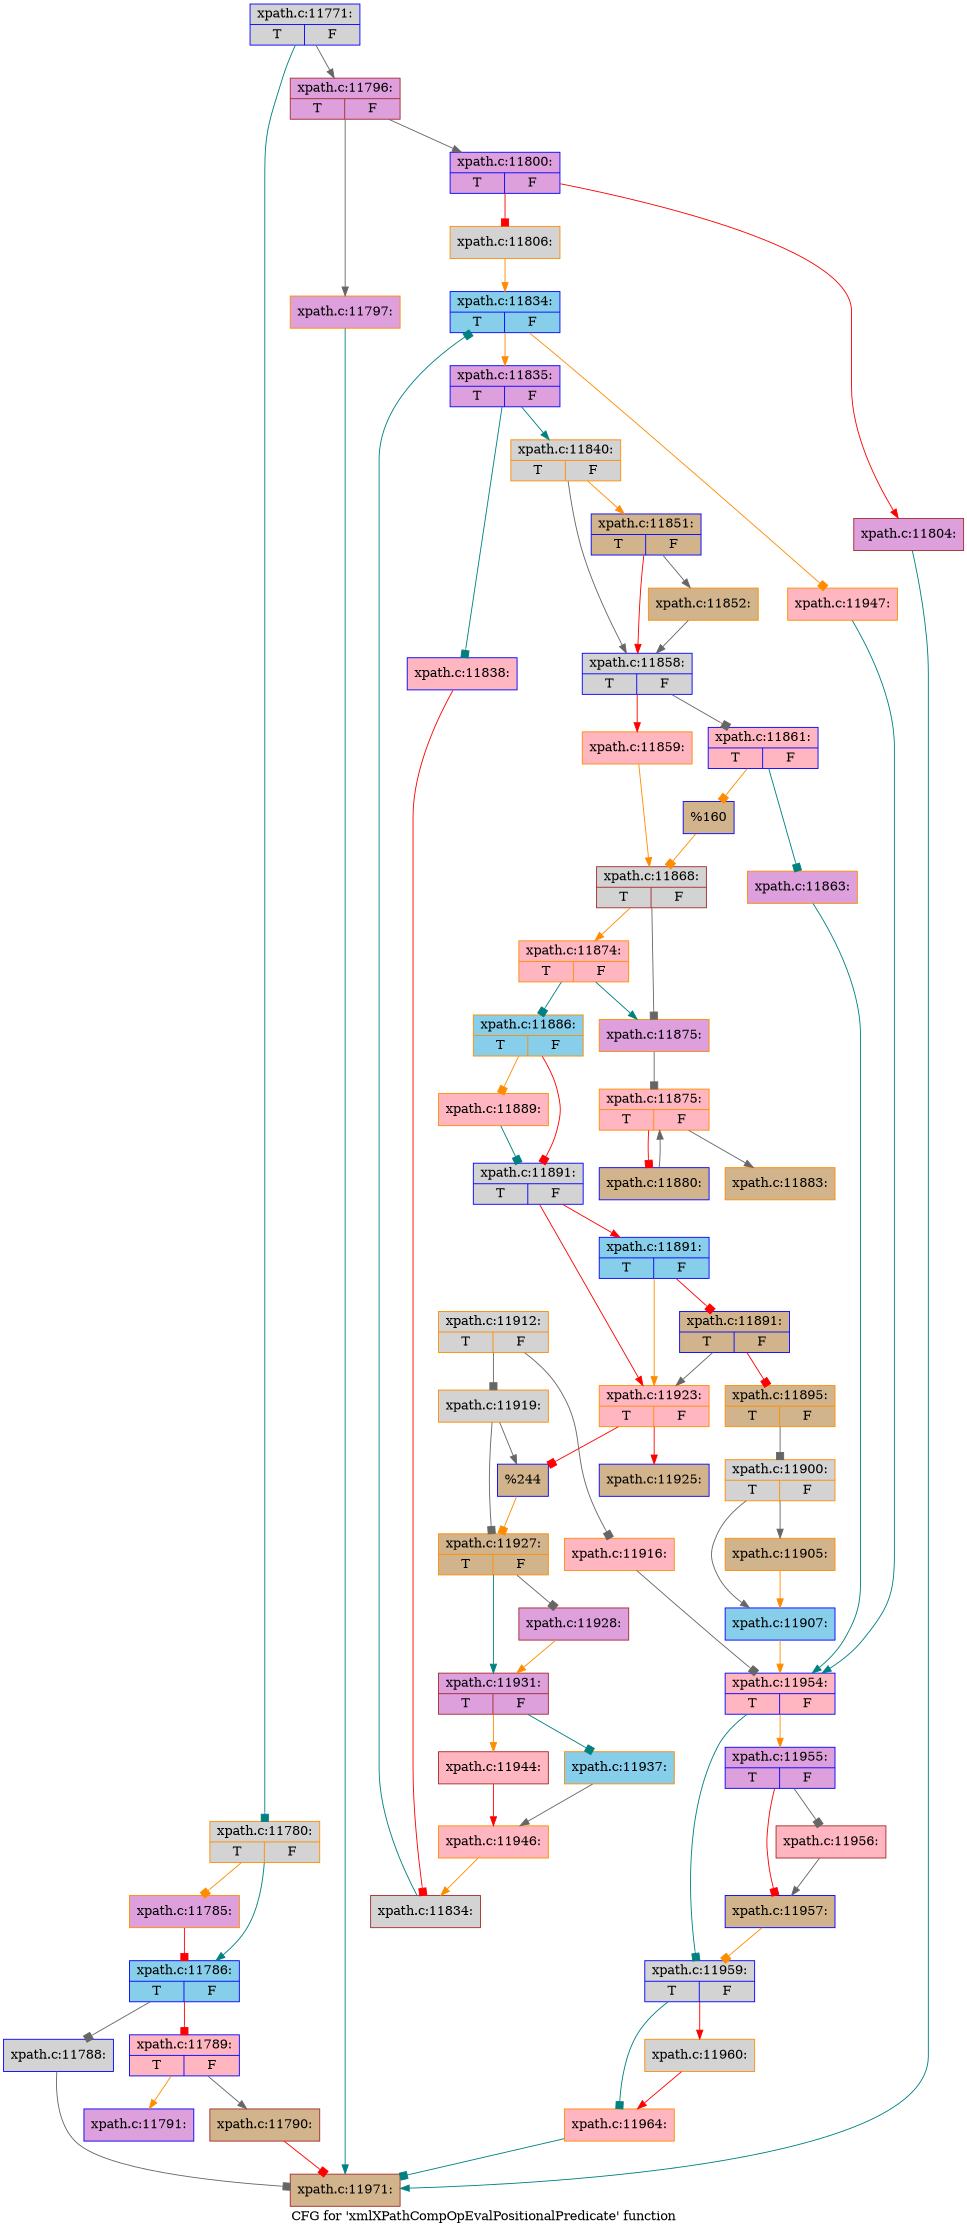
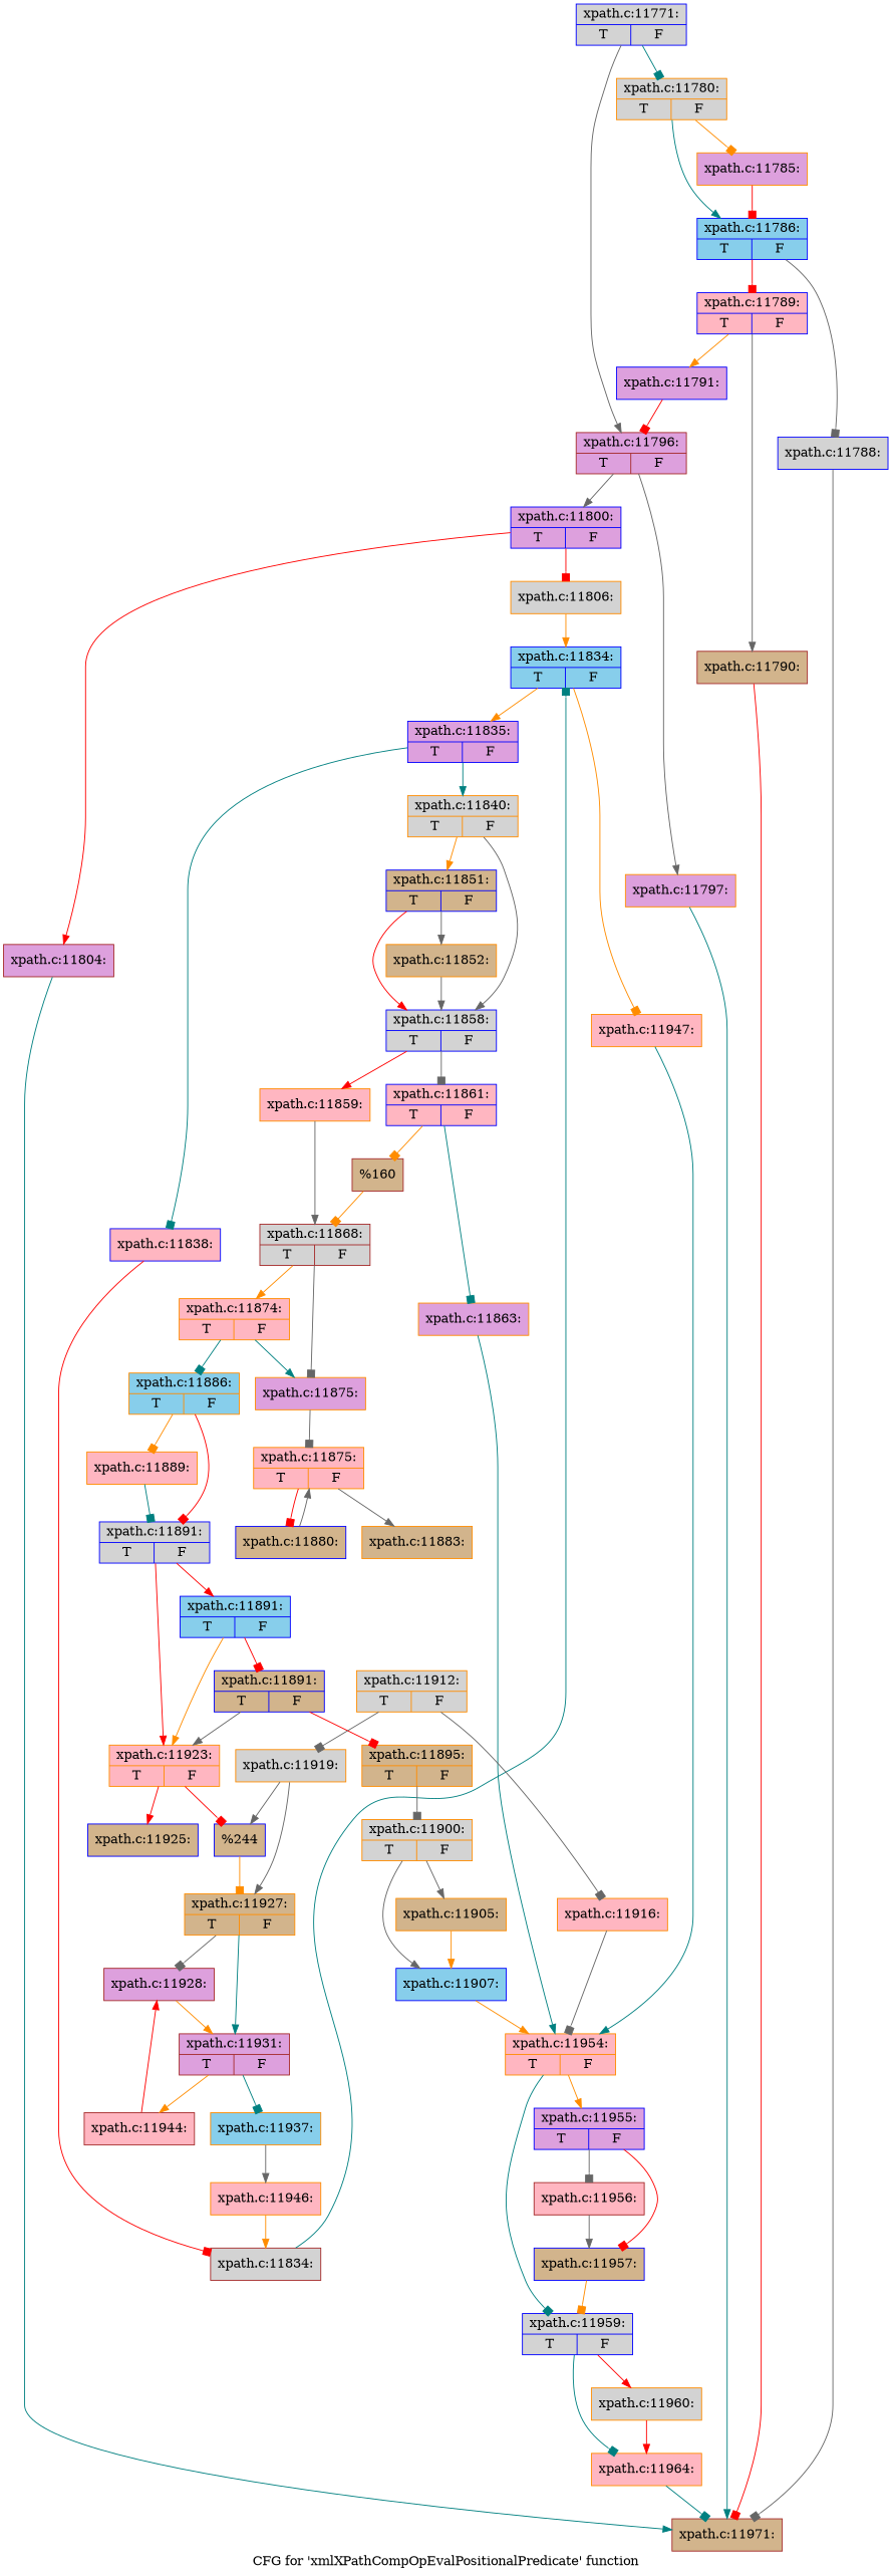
  digraph {
    label="CFG for 'xmlXPathCompOpEvalPositionalPredicate' function"
    node [color=darkorange fillcolor=lightpink shape=record style=filled]
    edge [arrowhead=normal color=gray40]
    n1 [color=blue fillcolor=lightgrey label="{xpath.c:11771:|{<s0>T|<s1>F}}"]
    n2 [fillcolor=lightgrey label="{xpath.c:11780:|{<s0>T|<s1>F}}"]
    n3 [color=brown fillcolor=plum label="{xpath.c:11796:|{<s0>T|<s1>F}}"]
    n4 [fillcolor=plum label="{xpath.c:11785:}"]
    n5 [color=blue fillcolor=skyblue label="{xpath.c:11786:|{<s0>T|<s1>F}}"]
    n6 [fillcolor=plum label="{xpath.c:11797:}"]
    n7 [color=blue fillcolor=plum label="{xpath.c:11800:|{<s0>T|<s1>F}}"]
    n8 [color=blue fillcolor=lightgrey label="{xpath.c:11788:}"]
    n9 [color=blue label="{xpath.c:11789:|{<s0>T|<s1>F}}"]
    n10 [color=brown fillcolor=tan label="{xpath.c:11971:}"]
    n11 [color=brown fillcolor=plum label="{xpath.c:11804:}"]
    n12 [fillcolor=lightgrey label="{xpath.c:11806:}"]
    n13 [color=brown fillcolor=tan label="{xpath.c:11790:}"]
    n14 [color=blue fillcolor=plum label="{xpath.c:11791:}"]
    n15 [color=blue fillcolor=skyblue label="{xpath.c:11834:|{<s0>T|<s1>F}}"]
    n16 [color=blue fillcolor=plum label="{xpath.c:11835:|{<s0>T|<s1>F}}"]
    n17 [label="{xpath.c:11947:}"]
    n18 [color=blue label="{xpath.c:11838:}"]
    n19 [fillcolor=lightgrey label="{xpath.c:11840:|{<s0>T|<s1>F}}"]
-   n20 [color=blue label="{xpath.c:11954:|{<s0>T|<s1>F}}"]
+   n20 [label="{xpath.c:11954:|{<s0>T|<s1>F}}"]
    n21 [color=brown fillcolor=lightgrey label="{xpath.c:11834:}"]
    n22 [color=blue fillcolor=tan label="{xpath.c:11851:|{<s0>T|<s1>F}}"]
    n23 [color=blue fillcolor=lightgrey label="{xpath.c:11858:|{<s0>T|<s1>F}}"]
    n24 [color=blue fillcolor=plum label="{xpath.c:11955:|{<s0>T|<s1>F}}"]
    n25 [color=blue fillcolor=lightgrey label="{xpath.c:11959:|{<s0>T|<s1>F}}"]
    n26 [fillcolor=tan label="{xpath.c:11852:}"]
    n27 [label="{xpath.c:11859:}"]
    n28 [color=blue label="{xpath.c:11861:|{<s0>T|<s1>F}}"]
    n29 [color=brown fillcolor=lightgrey label="{xpath.c:11868:|{<s0>T|<s1>F}}"]
    n30 [fillcolor=plum label="{xpath.c:11863:}"]
-   n31 [color=blue fillcolor=tan label="{%160}"]
+   n31 [color=brown fillcolor=tan label="{%160}"]
    n32 [fillcolor=plum label="{xpath.c:11875:}"]
    n33 [label="{xpath.c:11874:|{<s0>T|<s1>F}}"]
    n34 [label="{xpath.c:11875:|{<s0>T|<s1>F}}"]
    n35 [fillcolor=skyblue label="{xpath.c:11886:|{<s0>T|<s1>F}}"]
    n36 [color=brown label="{xpath.c:11956:}"]
    n37 [color=blue fillcolor=tan label="{xpath.c:11957:}"]
    n38 [fillcolor=lightgrey label="{xpath.c:11960:}"]
    n39 [label="{xpath.c:11964:}"]
    n40 [color=blue fillcolor=tan label="{xpath.c:11880:}"]
    n41 [fillcolor=tan label="{xpath.c:11883:}"]
    n42 [label="{xpath.c:11889:}"]
    n43 [color=blue fillcolor=lightgrey label="{xpath.c:11891:|{<s0>T|<s1>F}}"]
    n44 [color=blue fillcolor=skyblue label="{xpath.c:11891:|{<s0>T|<s1>F}}"]
    n45 [label="{xpath.c:11923:|{<s0>T|<s1>F}}"]
    n46 [color=blue fillcolor=tan label="{xpath.c:11891:|{<s0>T|<s1>F}}"]
    n47 [color=blue fillcolor=tan label="{xpath.c:11925:}"]
    n48 [color=blue fillcolor=tan label="{%244}"]
    n49 [fillcolor=tan label="{xpath.c:11895:|{<s0>T|<s1>F}}"]
    n50 [fillcolor=tan label="{xpath.c:11927:|{<s0>T|<s1>F}}"]
    n51 [fillcolor=lightgrey label="{xpath.c:11900:|{<s0>T|<s1>F}}"]
    n52 [fillcolor=tan label="{xpath.c:11905:}"]
    n53 [color=blue fillcolor=skyblue label="{xpath.c:11907:}"]
    n54 [fillcolor=lightgrey label="{xpath.c:11912:|{<s0>T|<s1>F}}"]
    n55 [label="{xpath.c:11916:}"]
    n56 [fillcolor=lightgrey label="{xpath.c:11919:}"]
    n57 [color=brown fillcolor=plum label="{xpath.c:11928:}"]
    n58 [color=brown fillcolor=plum label="{xpath.c:11931:|{<s0>T|<s1>F}}"]
    n59 [fillcolor=skyblue label="{xpath.c:11937:}"]
    n60 [color=brown label="{xpath.c:11944:}"]
    n61 [label="{xpath.c:11946:}"]
    n1 -> n2 [arrowhead=box color=teal]
    n1 -> n3
    n2 -> n4 [arrowhead=box color=darkorange]
    n2 -> n5 [color=teal]
    n3 -> n6
    n3 -> n7
    n4 -> n5 [arrowhead=box color=red]
    n5 -> n8 [arrowhead=box]
    n5 -> n9 [arrowhead=box color=red]
    n6 -> n10 [color=teal]
    n7 -> n11 [color=red]
    n7 -> n12 [arrowhead=box color=red]
    n8 -> n10 [arrowhead=box]
    n9 -> n13
    n9 -> n14 [color=darkorange]
    n11 -> n10 [color=teal]
    n12 -> n15 [color=darkorange]
    n13 -> n10 [arrowhead=box color=red]
+   n14 -> n3 [arrowhead=box color=red]
    n15 -> n16 [color=darkorange]
    n15 -> n17 [arrowhead=box color=darkorange]
    n16 -> n18 [arrowhead=box color=teal]
    n16 -> n19 [color=teal]
    n17 -> n20 [color=teal]
    n18 -> n21 [arrowhead=box color=red]
    n19 -> n22 [color=darkorange]
    n19 -> n23
    n20 -> n24 [color=darkorange]
    n20 -> n25 [arrowhead=box color=teal]
    n21 -> n15 [arrowhead=box color=teal]
    n22 -> n23 [color=red]
    n22 -> n26
    n23 -> n27 [color=red]
    n23 -> n28 [arrowhead=box]
    n24 -> n36 [arrowhead=box]
    n24 -> n37 [arrowhead=box color=red]
    n25 -> n38 [color=red]
    n25 -> n39 [arrowhead=box color=teal]
    n26 -> n23
-   n27 -> n29 [color=darkorange]
+   n27 -> n29
    n28 -> n30 [arrowhead=box color=teal]
    n28 -> n31 [arrowhead=box color=darkorange]
    n29 -> n32 [arrowhead=box]
    n29 -> n33 [color=darkorange]
    n30 -> n20 [color=teal]
    n31 -> n29 [arrowhead=box color=darkorange]
    n32 -> n34 [arrowhead=box]
    n33 -> n32 [color=teal]
    n33 -> n35 [arrowhead=box color=teal]
    n34 -> n40 [arrowhead=box color=red]
    n34 -> n41
    n35 -> n42 [arrowhead=box color=darkorange]
    n35 -> n43 [arrowhead=box color=red]
    n36 -> n37
    n37 -> n25 [arrowhead=box color=darkorange]
    n38 -> n39 [color=red]
    n39 -> n10 [arrowhead=box color=teal]
    n40 -> n34
    n42 -> n43 [arrowhead=box color=teal]
    n43 -> n44 [color=red]
    n43 -> n45 [color=red]
    n44 -> n45 [color=darkorange]
    n44 -> n46 [arrowhead=box color=red]
    n45 -> n47 [color=red]
    n45 -> n48 [arrowhead=box color=red]
    n46 -> n45
    n46 -> n49 [arrowhead=box color=red]
    n48 -> n50 [arrowhead=box color=darkorange]
    n49 -> n51 [arrowhead=box]
    n50 -> n57 [arrowhead=box]
    n50 -> n58 [color=teal]
    n51 -> n52
    n51 -> n53
    n52 -> n53 [color=darkorange]
    n53 -> n20 [color=darkorange]
    n54 -> n55 [arrowhead=box]
    n54 -> n56 [arrowhead=box]
    n55 -> n20 [arrowhead=box]
    n56 -> n48
-   n56 -> n50 [arrowhead=box]
+   n56 -> n50
    n57 -> n58 [color=darkorange]
    n58 -> n59 [arrowhead=box color=teal]
    n58 -> n60 [color=darkorange]
    n59 -> n61
-   n60 -> n61 [color=red]
+   n60 -> n57 [color=red]
    n61 -> n21 [color=darkorange]
  }
